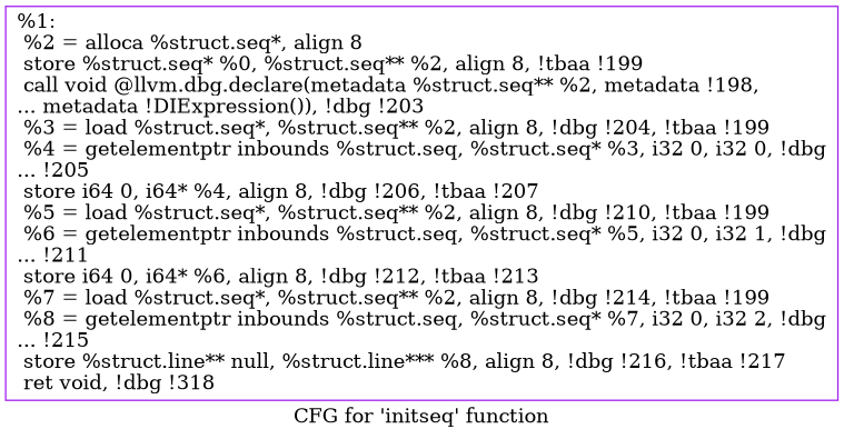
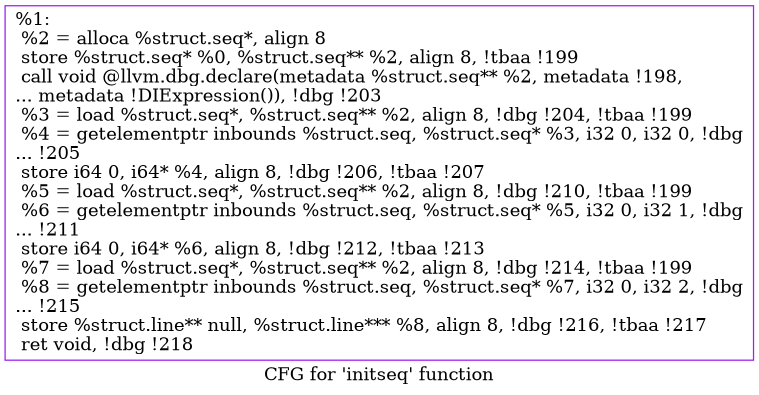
  digraph {
    label="CFG for 'initseq' function"
-   n1 [label="{%1:\l  %2 = alloca %struct.seq*, align 8\l  store %struct.seq* %0, %struct.seq** %2, align 8, !tbaa !199\l  call void @llvm.dbg.declare(metadata %struct.seq** %2, metadata !198,\l... metadata !DIExpression()), !dbg !203\l  %3 = load %struct.seq*, %struct.seq** %2, align 8, !dbg !204, !tbaa !199\l  %4 = getelementptr inbounds %struct.seq, %struct.seq* %3, i32 0, i32 0, !dbg\l... !205\l  store i64 0, i64* %4, align 8, !dbg !206, !tbaa !207\l  %5 = load %struct.seq*, %struct.seq** %2, align 8, !dbg !210, !tbaa !199\l  %6 = getelementptr inbounds %struct.seq, %struct.seq* %5, i32 0, i32 1, !dbg\l... !211\l  store i64 0, i64* %6, align 8, !dbg !212, !tbaa !213\l  %7 = load %struct.seq*, %struct.seq** %2, align 8, !dbg !214, !tbaa !199\l  %8 = getelementptr inbounds %struct.seq, %struct.seq* %7, i32 0, i32 2, !dbg\l... !215\l  store %struct.line** null, %struct.line*** %8, align 8, !dbg !216, !tbaa !217\l  ret void, !dbg !318\l}" shape=record color=purple]
+   n1 [label="{%1:\l  %2 = alloca %struct.seq*, align 8\l  store %struct.seq* %0, %struct.seq** %2, align 8, !tbaa !199\l  call void @llvm.dbg.declare(metadata %struct.seq** %2, metadata !198,\l... metadata !DIExpression()), !dbg !203\l  %3 = load %struct.seq*, %struct.seq** %2, align 8, !dbg !204, !tbaa !199\l  %4 = getelementptr inbounds %struct.seq, %struct.seq* %3, i32 0, i32 0, !dbg\l... !205\l  store i64 0, i64* %4, align 8, !dbg !206, !tbaa !207\l  %5 = load %struct.seq*, %struct.seq** %2, align 8, !dbg !210, !tbaa !199\l  %6 = getelementptr inbounds %struct.seq, %struct.seq* %5, i32 0, i32 1, !dbg\l... !211\l  store i64 0, i64* %6, align 8, !dbg !212, !tbaa !213\l  %7 = load %struct.seq*, %struct.seq** %2, align 8, !dbg !214, !tbaa !199\l  %8 = getelementptr inbounds %struct.seq, %struct.seq* %7, i32 0, i32 2, !dbg\l... !215\l  store %struct.line** null, %struct.line*** %8, align 8, !dbg !216, !tbaa !217\l  ret void, !dbg !218\l}" shape=record color=purple]
  }
